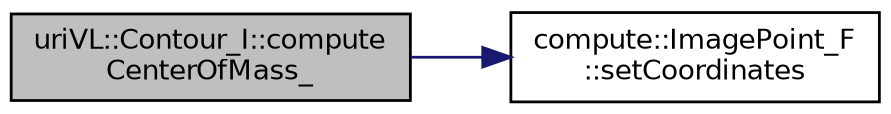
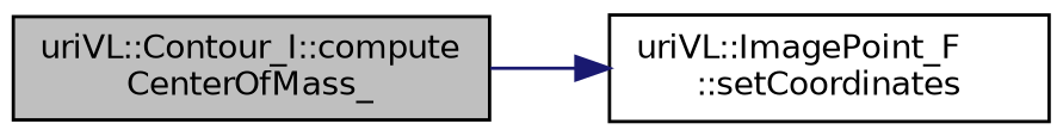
  digraph {
    rankdir=LR
    node [color=black fontname=Helvetica fontsize=10 shape=record style=filled]
    n1 [fillcolor=grey75 fontcolor=black height=0.2 label="uriVL::Contour_I::compute\lCenterOfMass_" width=0.4]
-   n2 [fillcolor=white height=0.2 label="compute::ImagePoint_F\l::setCoordinates" width=0.4]
+   n2 [fillcolor=white height=0.2 label="uriVL::ImagePoint_F\l::setCoordinates" width=0.4]
    n1 -> n2 [color=midnightblue fontname=Helvetica fontsize=10 labelfontname=Helvetica labelfontsize=10 style=solid]
  }
